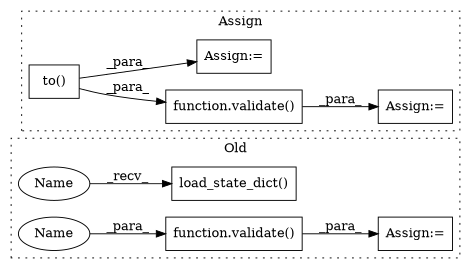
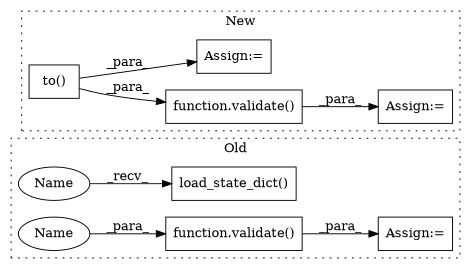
  digraph {
    rankdir=LR
    node [a=75 l=3 shape=box]
    n1 [l="9,1" label="function.validate()" s="4963,5001"]
    n2 [a=68 label="Assign:=" s=4960]
    n3 [l="27,1" label="load_state_dict()" s="4876,4949"]
    n4 [a=87 l=10 label=Name s=4876 shape=ellipse]
    n5 [a=87 l=10 label=Name s=4985 shape=ellipse]
    n6 [l="9,1" label="function.validate()" s="3612,3649"]
    n7 [a=68 label="Assign:=" s=3609]
    n8 [l="71,1" label="to()" s="3037,3114"]
    n9 [a=68 label="Assign:=" s=3775]
    subgraph cluster_1 {
      label=Old
      style=dotted
      n1
      n2
      n3
      n4
      n5
    }
    subgraph cluster_2 {
-     label=Assign
+     label=New
      style=dotted
      n6
      n7
      n8
      n9
    }
    n1 -> n2 [label=_para_]
    n4 -> n3 [label=_recv_]
    n5 -> n1 [label=_para_]
    n6 -> n7 [label=_para_]
    n8 -> n6 [label=_para_]
    n8 -> n9 [label=_para_]
  }
